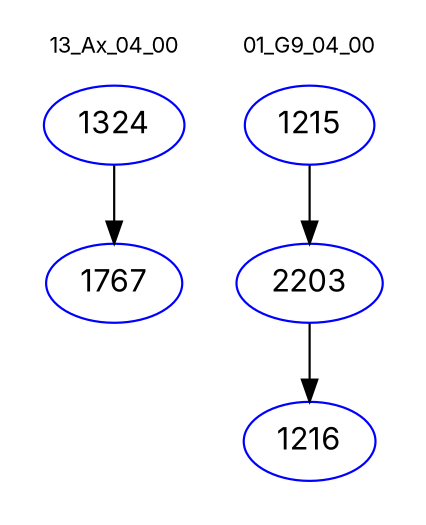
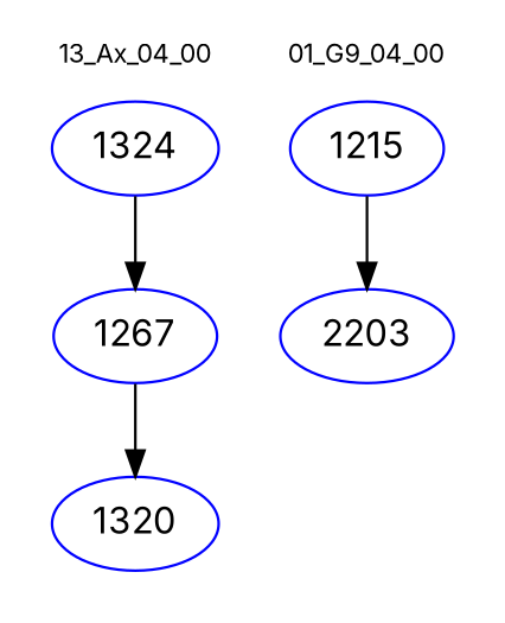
  digraph {
    fontname=Inter
    node [color=blue fontname=Inter]
    edge [color=black fontname=Inter]
    n1 [label=1324]
-   n2 [label=1767]
+   n2 [label=1267]
+   n3 [label=1320]
    n4 [label=1215]
    n5 [label=2203]
-   n6 [label=1216]
    subgraph cluster_1 {
      color=white
      fontsize=10
      label="13_Ax_04_00"
      n1
      n2
+     n3
    }
    subgraph cluster_2 {
      color=white
      fontsize=10
      label="01_G9_04_00"
      n4
      n5
-     n6
    }
    n1 -> n2
+   n2 -> n3
    n4 -> n5
-   n5 -> n6
  }
